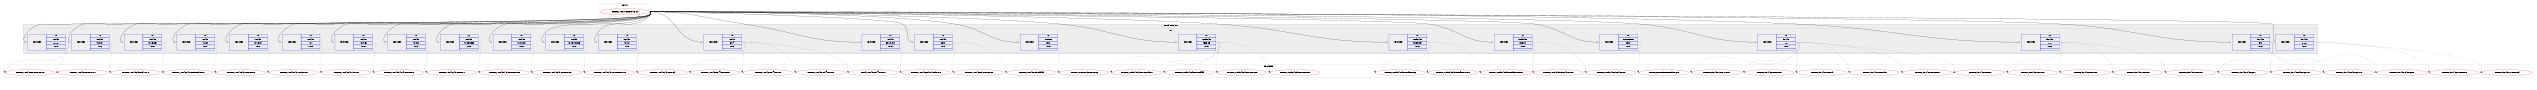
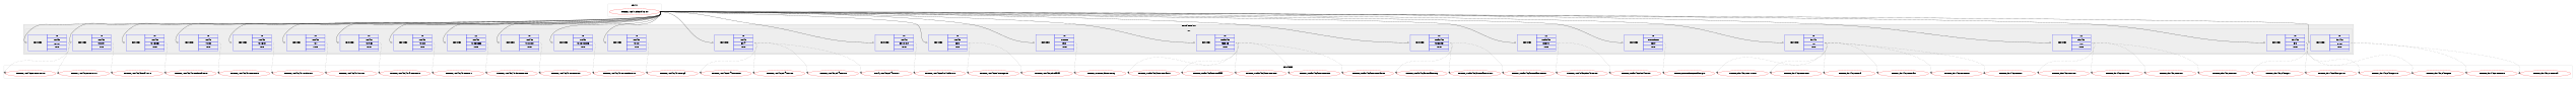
  digraph {
    compound=true
    concentrate=true
    fontname=Helvetica
    fontsize=10
    newrank=true
    rankdir=TB
    ranksep=1.5
    node [color=red fontname=Helvetica fontsize=10]
    edge [arrowhead=vee headport=w style=dotted tailport=e weight=100]
    n1 [label="portage://net-im/gitter-bin-3.1.0" width=4]
    n2 [color=blue label=<<TABLE BORDER="0" CELLBORDER="1" CELLSPACING="0" CELLPADDING="4" WIDTH="220"><TR><TD ROWSPAN="6" CELLPADDING="30">pack_dep</TD></TR><TR><TD WIDTH="110">no</TD></TR><TR><TD>dev-libs</TD></TR><TR><TD>expat</TD></TR><TR><TD>none</TD></TR><TR><TD></TD></TR></TABLE>> shape=none]
    n3 [color=blue label=<<TABLE BORDER="0" CELLBORDER="1" CELLSPACING="0" CELLPADDING="4" WIDTH="220"><TR><TD ROWSPAN="6" CELLPADDING="30">pack_dep</TD></TR><TR><TD WIDTH="110">no</TD></TR><TR><TD>dev-libs</TD></TR><TR><TD>glib</TD></TR><TR><TD>none</TD></TR><TR><TD></TD></TR></TABLE>> shape=none]
    n4 [color=blue label=<<TABLE BORDER="0" CELLBORDER="1" CELLSPACING="0" CELLPADDING="4" WIDTH="220"><TR><TD ROWSPAN="6" CELLPADDING="30">pack_dep</TD></TR><TR><TD WIDTH="110">no</TD></TR><TR><TD>dev-libs</TD></TR><TR><TD>nspr</TD></TR><TR><TD>none</TD></TR><TR><TD></TD></TR></TABLE>> shape=none]
    n5 [color=blue label=<<TABLE BORDER="0" CELLBORDER="1" CELLSPACING="0" CELLPADDING="4" WIDTH="220"><TR><TD ROWSPAN="6" CELLPADDING="30">pack_dep</TD></TR><TR><TD WIDTH="110">no</TD></TR><TR><TD>dev-libs</TD></TR><TR><TD>nss</TD></TR><TR><TD>none</TD></TR><TR><TD></TD></TR></TABLE>> shape=none]
    n6 [color=blue label=<<TABLE BORDER="0" CELLBORDER="1" CELLSPACING="0" CELLPADDING="4" WIDTH="220"><TR><TD ROWSPAN="6" CELLPADDING="30">pack_dep</TD></TR><TR><TD WIDTH="110">no</TD></TR><TR><TD>gnome-base</TD></TR><TR><TD>gconf</TD></TR><TR><TD>none</TD></TR><TR><TD></TD></TR></TABLE>> shape=none]
    n7 [color=blue label=<<TABLE BORDER="0" CELLBORDER="1" CELLSPACING="0" CELLPADDING="4" WIDTH="220"><TR><TD ROWSPAN="6" CELLPADDING="30">pack_dep</TD></TR><TR><TD WIDTH="110">no</TD></TR><TR><TD>media-libs</TD></TR><TR><TD>alsa-lib</TD></TR><TR><TD>none</TD></TR><TR><TD></TD></TR></TABLE>> shape=none]
    n8 [color=blue label=<<TABLE BORDER="0" CELLBORDER="1" CELLSPACING="0" CELLPADDING="4" WIDTH="220"><TR><TD ROWSPAN="6" CELLPADDING="30">pack_dep</TD></TR><TR><TD WIDTH="110">no</TD></TR><TR><TD>media-libs</TD></TR><TR><TD>fontconfig</TD></TR><TR><TD>none</TD></TR><TR><TD></TD></TR></TABLE>> shape=none]
    n9 [color=blue label=<<TABLE BORDER="0" CELLBORDER="1" CELLSPACING="0" CELLPADDING="4" WIDTH="220"><TR><TD ROWSPAN="6" CELLPADDING="30">pack_dep</TD></TR><TR><TD WIDTH="110">no</TD></TR><TR><TD>media-libs</TD></TR><TR><TD>freetype</TD></TR><TR><TD>none</TD></TR><TR><TD></TD></TR></TABLE>> shape=none]
    n10 [color=blue label=<<TABLE BORDER="0" CELLBORDER="1" CELLSPACING="0" CELLPADDING="4" WIDTH="220"><TR><TD ROWSPAN="6" CELLPADDING="30">pack_dep</TD></TR><TR><TD WIDTH="110">no</TD></TR><TR><TD>sys-apps</TD></TR><TR><TD>dbus</TD></TR><TR><TD>none</TD></TR><TR><TD></TD></TR></TABLE>> shape=none]
    n11 [color=blue label=<<TABLE BORDER="0" CELLBORDER="1" CELLSPACING="0" CELLPADDING="4" WIDTH="220"><TR><TD ROWSPAN="6" CELLPADDING="30">pack_dep</TD></TR><TR><TD WIDTH="110">no</TD></TR><TR><TD>x11-libs</TD></TR><TR><TD>cairo</TD></TR><TR><TD>none</TD></TR><TR><TD></TD></TR></TABLE>> shape=none]
    n12 [color=blue label=<<TABLE BORDER="0" CELLBORDER="1" CELLSPACING="0" CELLPADDING="4" WIDTH="220"><TR><TD ROWSPAN="6" CELLPADDING="30">pack_dep</TD></TR><TR><TD WIDTH="110">no</TD></TR><TR><TD>x11-libs</TD></TR><TR><TD>gdk-pixbuf</TD></TR><TR><TD>none</TD></TR><TR><TD></TD></TR></TABLE>> shape=none]
    n13 [color=blue label=<<TABLE BORDER="0" CELLBORDER="1" CELLSPACING="0" CELLPADDING="4" WIDTH="220"><TR><TD ROWSPAN="6" CELLPADDING="30">pack_dep</TD></TR><TR><TD WIDTH="110">no</TD></TR><TR><TD>x11-libs</TD></TR><TR><TD>gtk+</TD></TR><TR><TD>none</TD></TR><TR><TD></TD></TR></TABLE>> shape=none]
    n14 [color=blue label=<<TABLE BORDER="0" CELLBORDER="1" CELLSPACING="0" CELLPADDING="4" WIDTH="220"><TR><TD ROWSPAN="6" CELLPADDING="30">pack_dep</TD></TR><TR><TD WIDTH="110">no</TD></TR><TR><TD>x11-libs</TD></TR><TR><TD>libX11</TD></TR><TR><TD>none</TD></TR><TR><TD></TD></TR></TABLE>> shape=none]
    n15 [color=blue label=<<TABLE BORDER="0" CELLBORDER="1" CELLSPACING="0" CELLPADDING="4" WIDTH="220"><TR><TD ROWSPAN="6" CELLPADDING="30">pack_dep</TD></TR><TR><TD WIDTH="110">no</TD></TR><TR><TD>x11-libs</TD></TR><TR><TD>libXcomposite</TD></TR><TR><TD>none</TD></TR><TR><TD></TD></TR></TABLE>> shape=none]
    n16 [color=blue label=<<TABLE BORDER="0" CELLBORDER="1" CELLSPACING="0" CELLPADDING="4" WIDTH="220"><TR><TD ROWSPAN="6" CELLPADDING="30">pack_dep</TD></TR><TR><TD WIDTH="110">no</TD></TR><TR><TD>x11-libs</TD></TR><TR><TD>libXcursor</TD></TR><TR><TD>none</TD></TR><TR><TD></TD></TR></TABLE>> shape=none]
    n17 [color=blue label=<<TABLE BORDER="0" CELLBORDER="1" CELLSPACING="0" CELLPADDING="4" WIDTH="220"><TR><TD ROWSPAN="6" CELLPADDING="30">pack_dep</TD></TR><TR><TD WIDTH="110">no</TD></TR><TR><TD>x11-libs</TD></TR><TR><TD>libXdamage</TD></TR><TR><TD>none</TD></TR><TR><TD></TD></TR></TABLE>> shape=none]
    n18 [color=blue label=<<TABLE BORDER="0" CELLBORDER="1" CELLSPACING="0" CELLPADDING="4" WIDTH="220"><TR><TD ROWSPAN="6" CELLPADDING="30">pack_dep</TD></TR><TR><TD WIDTH="110">no</TD></TR><TR><TD>x11-libs</TD></TR><TR><TD>libXext</TD></TR><TR><TD>none</TD></TR><TR><TD></TD></TR></TABLE>> shape=none]
    n19 [color=blue label=<<TABLE BORDER="0" CELLBORDER="1" CELLSPACING="0" CELLPADDING="4" WIDTH="220"><TR><TD ROWSPAN="6" CELLPADDING="30">pack_dep</TD></TR><TR><TD WIDTH="110">no</TD></TR><TR><TD>x11-libs</TD></TR><TR><TD>libXfixes</TD></TR><TR><TD>none</TD></TR><TR><TD></TD></TR></TABLE>> shape=none]
    n20 [color=blue label=<<TABLE BORDER="0" CELLBORDER="1" CELLSPACING="0" CELLPADDING="4" WIDTH="220"><TR><TD ROWSPAN="6" CELLPADDING="30">pack_dep</TD></TR><TR><TD WIDTH="110">no</TD></TR><TR><TD>x11-libs</TD></TR><TR><TD>libXi</TD></TR><TR><TD>none</TD></TR><TR><TD></TD></TR></TABLE>> shape=none]
    n21 [color=blue label=<<TABLE BORDER="0" CELLBORDER="1" CELLSPACING="0" CELLPADDING="4" WIDTH="220"><TR><TD ROWSPAN="6" CELLPADDING="30">pack_dep</TD></TR><TR><TD WIDTH="110">no</TD></TR><TR><TD>x11-libs</TD></TR><TR><TD>libXrandr</TD></TR><TR><TD>none</TD></TR><TR><TD></TD></TR></TABLE>> shape=none]
    n22 [color=blue label=<<TABLE BORDER="0" CELLBORDER="1" CELLSPACING="0" CELLPADDING="4" WIDTH="220"><TR><TD ROWSPAN="6" CELLPADDING="30">pack_dep</TD></TR><TR><TD WIDTH="110">no</TD></TR><TR><TD>x11-libs</TD></TR><TR><TD>libXtst</TD></TR><TR><TD>none</TD></TR><TR><TD></TD></TR></TABLE>> shape=none]
    n23 [color=blue label=<<TABLE BORDER="0" CELLBORDER="1" CELLSPACING="0" CELLPADDING="4" WIDTH="220"><TR><TD ROWSPAN="6" CELLPADDING="30">pack_dep</TD></TR><TR><TD WIDTH="110">no</TD></TR><TR><TD>x11-libs</TD></TR><TR><TD>libXrender</TD></TR><TR><TD>none</TD></TR><TR><TD></TD></TR></TABLE>> shape=none]
    n24 [color=blue label=<<TABLE BORDER="0" CELLBORDER="1" CELLSPACING="0" CELLPADDING="4" WIDTH="220"><TR><TD ROWSPAN="6" CELLPADDING="30">pack_dep</TD></TR><TR><TD WIDTH="110">no</TD></TR><TR><TD>x11-libs</TD></TR><TR><TD>libnotify</TD></TR><TR><TD>none</TD></TR><TR><TD></TD></TR></TABLE>> shape=none]
    n25 [color=blue label=<<TABLE BORDER="0" CELLBORDER="1" CELLSPACING="0" CELLPADDING="4" WIDTH="220"><TR><TD ROWSPAN="6" CELLPADDING="30">pack_dep</TD></TR><TR><TD WIDTH="110">no</TD></TR><TR><TD>x11-libs</TD></TR><TR><TD>pango</TD></TR><TR><TD>none</TD></TR><TR><TD></TD></TR></TABLE>> shape=none]
    n26 [label="portage://dev-libs/expat-2.2.9" width=4]
    n27 [label="portage://dev-libs/expat-2.2.8" width=4]
    n28 [label="portage://dev-libs/glib-2.62.5" width=4]
    n29 [label="portage://dev-libs/glib-2.60.7-r2" width=4]
    n30 [label="portage://dev-libs/glib-2.60.7-r1" width=4]
    n31 [label="portage://dev-libs/glib-2.60.7" width=4]
    n32 [label="portage://dev-libs/nspr-4.25" width=4]
    n33 [label="portage://dev-libs/nspr-4.24" width=4]
    n34 [label="portage://dev-libs/nspr-4.22" width=4]
    n35 [label="portage://dev-libs/nspr-4.20" width=4]
    n36 [label="portage://dev-libs/nss-3.51" width=4]
    n37 [label="portage://dev-libs/nss-3.50-r1" width=4]
    n38 [label="portage://dev-libs/nss-3.49.2" width=4]
    n39 [label="portage://dev-libs/nss-3.49" width=4]
    n40 [label="portage://dev-libs/nss-3.48-r1" width=4]
    n41 [label="portage://dev-libs/nss-3.47.1-r1" width=4]
    n42 [label="portage://gnome-base/gconf-3.2.6-r4" width=4]
    n43 [label="portage://media-libs/alsa-lib-1.2.2" width=4]
    n44 [label="portage://media-libs/alsa-lib-1.2.1.2" width=4]
    n45 [label="portage://media-libs/fontconfig-2.13.1-r2" width=4]
    n46 [label="portage://media-libs/fontconfig-2.43.0-r4" width=4]
    n47 [label="portage://media-libs/fontconfig-2.12.6" width=4]
    n48 [label="portage://media-libs/freetype-9999" width=4]
    n49 [label="portage://media-libs/freetype-2.9.1-r4" width=4]
+   n50 [label="portage://media-libs/freetype-2.9.1-r3" width=4]
    n51 [label="portage://media-libs/freetype-2.10.1" width=4]
    n52 [label="portage://media-libs/freetype-2.10.0" width=4]
    n53 [label="portage://sys-apps/dbus-1.12.16" width=4]
    n54 [label="portage://x11-libs/cairo-9999" width=4]
    n55 [label="portage://x11-libs/cairo-1.16.0-r3" width=4]
    n56 [label="portage://x11-libs/gdk-pixbuf-2.40.0" width=4]
    n57 [label="gconf://x11-libs/gtk+-3.24.14" width=4]
    n58 [label="portage://x11-libs/gtk+-3.24.13" width=4]
    n59 [label="portage://x11-libs/gtk+-3.24.11" width=4]
    n60 [label="portage://x11-libs/gtk+-2.24.32-r1" width=4]
    n61 [label="portage://x11-libs/libXrender-0.9.10-r1" width=4]
    n62 [label="portage://x11-libs/libX11-1.6.9" width=4]
    n63 [label="portage://x11-libs/libXcomposite-0.4.5" width=4]
    n64 [label="portage://x11-libs/libXcursor-1.2.0" width=4]
    n65 [label="portage://x11-libs/libXdamage-1.1.5" width=4]
    n66 [label="portage://x11-libs/libXfixes-5.0.3-r1" width=4]
    n67 [label="portage://x11-libs/libXext-1.3.4" width=4]
    n68 [label="portage://x11-libs/libXi-1.7.10" width=4]
    n69 [label="portage://x11-libs/libXrandr-1.5.2" width=4]
    n70 [label="portage://x11-libs/libXtst-1.2.3-r1" width=4]
    n71 [label="portage://x11-libs/libnotify-0.7.8" width=4]
    n72 [label="portage://x11-libs/pango-1.44.7" width=4]
    n73 [label="portage://x11-libs/pango-1.42.4-r2" width=4]
    subgraph cluster_1 {
      color=gray
      label=<<i>ebuild</i>>
      rank=same
      n1
    }
    subgraph cluster_2 {
      color=gray
      label=<<i>dependencies</i>>
      subgraph cluster_3 {
        color=gray
        fillcolor="#eeeeee"
        label=<<i>compile</i>>
        style=filled
      }
      subgraph cluster_4 {
        color=gray
        fillcolor="#eeeeee"
        label=<<i>compile and run</i>>
        style=filled
      }
      subgraph cluster_5 {
        color=gray
        fillcolor="#eeeeee"
        label=<<i>run</i>>
        style=filled
        subgraph sub_6 {
          color=gray
          fillcolor="#eeeeee"
          label=<<i>run</i>>
          style=filled
          n2
        }
        subgraph sub_7 {
          color=gray
          fillcolor="#eeeeee"
          label=<<i>run</i>>
          style=filled
          n3
        }
        subgraph sub_8 {
          color=gray
          fillcolor="#eeeeee"
          label=<<i>run</i>>
          style=filled
          n4
        }
        subgraph sub_9 {
          color=gray
          fillcolor="#eeeeee"
          label=<<i>run</i>>
          style=filled
          n5
        }
        subgraph sub_10 {
          color=gray
          fillcolor="#eeeeee"
          label=<<i>run</i>>
          style=filled
          n6
        }
        subgraph sub_11 {
          color=gray
          fillcolor="#eeeeee"
          label=<<i>run</i>>
          style=filled
          n7
        }
        subgraph sub_12 {
          color=gray
          fillcolor="#eeeeee"
          label=<<i>run</i>>
          style=filled
          n8
        }
        subgraph sub_13 {
          color=gray
          fillcolor="#eeeeee"
          label=<<i>run</i>>
          style=filled
          n9
        }
        subgraph sub_14 {
          color=gray
          fillcolor="#eeeeee"
          label=<<i>run</i>>
          style=filled
          n10
        }
        subgraph sub_15 {
          color=gray
          fillcolor="#eeeeee"
          label=<<i>run</i>>
          style=filled
          n11
        }
        subgraph sub_16 {
          color=gray
          fillcolor="#eeeeee"
          label=<<i>run</i>>
          style=filled
          n12
        }
        subgraph sub_17 {
          color=gray
          fillcolor="#eeeeee"
          label=<<i>run</i>>
          style=filled
          n13
        }
        subgraph sub_18 {
          color=gray
          fillcolor="#eeeeee"
          label=<<i>run</i>>
          style=filled
          n14
        }
        subgraph sub_19 {
          color=gray
          fillcolor="#eeeeee"
          label=<<i>run</i>>
          style=filled
          n15
        }
        subgraph sub_20 {
          color=gray
          fillcolor="#eeeeee"
          label=<<i>run</i>>
          style=filled
          n16
        }
        subgraph sub_21 {
          color=gray
          fillcolor="#eeeeee"
          label=<<i>run</i>>
          style=filled
          n17
        }
        subgraph sub_22 {
          color=gray
          fillcolor="#eeeeee"
          label=<<i>run</i>>
          style=filled
          n18
        }
        subgraph sub_23 {
          color=gray
          fillcolor="#eeeeee"
          label=<<i>run</i>>
          style=filled
          n19
        }
        subgraph sub_24 {
          color=gray
          fillcolor="#eeeeee"
          label=<<i>run</i>>
          style=filled
          n20
        }
        subgraph sub_25 {
          color=gray
          fillcolor="#eeeeee"
          label=<<i>run</i>>
          style=filled
          n21
        }
        subgraph sub_26 {
          color=gray
          fillcolor="#eeeeee"
          label=<<i>run</i>>
          style=filled
          n22
        }
        subgraph sub_27 {
          color=gray
          fillcolor="#eeeeee"
          label=<<i>run</i>>
          style=filled
          n23
        }
        subgraph sub_28 {
          color=gray
          fillcolor="#eeeeee"
          label=<<i>run</i>>
          style=filled
          n24
        }
        subgraph sub_29 {
          color=gray
          fillcolor="#eeeeee"
          label=<<i>run</i>>
          style=filled
          n25
        }
      }
    }
    subgraph cluster_30 {
      color=gray
      label=<<i>candidates</i>>
      rank=same
      subgraph sub_31 {
        color=black
        label=<<i>candidates</i>>
        nodesep=1
        rank=same
        n26
        n27
      }
      subgraph sub_32 {
        color=black
        label=<<i>candidates</i>>
        nodesep=1
        rank=same
        n28
        n29
        n30
        n31
      }
      subgraph sub_33 {
        color=black
        label=<<i>candidates</i>>
        nodesep=1
        rank=same
        n32
        n33
        n34
        n35
      }
      subgraph sub_34 {
        color=black
        label=<<i>candidates</i>>
        nodesep=1
        rank=same
        n36
        n37
        n38
        n39
        n40
        n41
      }
      subgraph sub_35 {
        color=black
        label=<<i>candidates</i>>
        nodesep=1
        rank=same
        n42
      }
      subgraph sub_36 {
        color=black
        label=<<i>candidates</i>>
        nodesep=1
        rank=same
        n43
        n44
      }
      subgraph sub_37 {
        color=black
        label=<<i>candidates</i>>
        nodesep=1
        rank=same
        n45
        n46
        n47
      }
      subgraph sub_38 {
        color=black
        label=<<i>candidates</i>>
        nodesep=1
        rank=same
        n48
        n49
+       n50
        n51
        n52
      }
      subgraph sub_39 {
        color=black
        label=<<i>candidates</i>>
        nodesep=1
        rank=same
        n53
      }
      subgraph sub_40 {
        color=black
        label=<<i>candidates</i>>
        nodesep=1
        rank=same
        n54
        n55
      }
      subgraph sub_41 {
        color=black
        label=<<i>candidates</i>>
        nodesep=1
        rank=same
        n56
      }
      subgraph sub_42 {
        color=black
        label=<<i>candidates</i>>
        nodesep=1
        rank=same
        n57
        n58
        n59
        n60
      }
      subgraph sub_43 {
        color=black
        label=<<i>candidates</i>>
        nodesep=1
        rank=same
        n61
      }
      subgraph sub_44 {
        color=black
        label=<<i>candidates</i>>
        nodesep=1
        rank=same
        n62
      }
      subgraph sub_45 {
        color=black
        label=<<i>candidates</i>>
        nodesep=1
        rank=same
        n63
      }
      subgraph sub_46 {
        color=black
        label=<<i>candidates</i>>
        nodesep=1
        rank=same
        n64
      }
      subgraph sub_47 {
        color=black
        label=<<i>candidates</i>>
        nodesep=1
        rank=same
        n65
      }
      subgraph sub_48 {
        color=black
        label=<<i>candidates</i>>
        nodesep=1
        rank=same
        n66
      }
      subgraph sub_49 {
        color=black
        label=<<i>candidates</i>>
        nodesep=1
        rank=same
        n67
      }
      subgraph sub_50 {
        color=black
        label=<<i>candidates</i>>
        nodesep=1
        rank=same
        n68
      }
      subgraph sub_51 {
        color=black
        label=<<i>candidates</i>>
        nodesep=1
        rank=same
        n69
      }
      subgraph sub_52 {
        color=black
        label=<<i>candidates</i>>
        nodesep=1
        rank=same
        n70
      }
      subgraph sub_53 {
        color=black
        label=<<i>candidates</i>>
        nodesep=1
        rank=same
        n71
      }
      subgraph sub_54 {
        color=black
        label=<<i>candidates</i>>
        nodesep=1
        rank=same
        n72
        n73
      }
    }
    n1 -> n2 [arrowhead=odot style=solid weight=20]
    n1 -> n3 [arrowhead=odot style=solid weight=20]
    n1 -> n4 [arrowhead=odot style=solid weight=20]
    n1 -> n5 [arrowhead=odot style=solid weight=20]
    n1 -> n6 [arrowhead=odot style=solid weight=20]
    n1 -> n7 [arrowhead=odot style=solid weight=20]
    n1 -> n8 [arrowhead=odot style=solid weight=20]
    n1 -> n9 [arrowhead=odot style=solid weight=20]
    n1 -> n10 [arrowhead=odot style=solid weight=20]
    n1 -> n11 [arrowhead=odot style=solid weight=20]
    n1 -> n12 [arrowhead=odot style=solid weight=20]
    n1 -> n13 [arrowhead=odot style=solid weight=20]
    n1 -> n14 [arrowhead=odot style=solid weight=20]
    n1 -> n15 [arrowhead=odot style=solid weight=20]
    n1 -> n16 [arrowhead=odot style=solid weight=20]
    n1 -> n17 [arrowhead=odot style=solid weight=20]
    n1 -> n18 [arrowhead=odot style=solid weight=20]
    n1 -> n19 [arrowhead=odot style=solid weight=20]
    n1 -> n20 [arrowhead=odot style=solid weight=20]
    n1 -> n21 [arrowhead=odot style=solid weight=20]
    n1 -> n22 [arrowhead=odot style=solid weight=20]
    n1 -> n23 [arrowhead=odot style=solid weight=20]
    n1 -> n24 [arrowhead=odot style=solid weight=20]
    n1 -> n25 [arrowhead=odot style=solid weight=20]
    n2 -> n26
    n2 -> n27
    n3 -> n28
    n3 -> n29
    n3 -> n30
    n3 -> n31
    n4 -> n32
    n4 -> n33
    n4 -> n34
    n4 -> n35
    n5 -> n36
    n5 -> n37
    n5 -> n38
    n5 -> n39
    n5 -> n40
    n5 -> n41
    n6 -> n42
    n7 -> n43
    n7 -> n44
    n8 -> n45
    n8 -> n46
    n8 -> n47
    n9 -> n48
    n9 -> n49
+   n9 -> n50
    n9 -> n51
    n9 -> n52
    n10 -> n53
    n11 -> n54
    n11 -> n55
    n12 -> n56
    n13 -> n57
    n13 -> n58
    n13 -> n59
    n13 -> n60
    n14 -> n62
    n15 -> n63
    n16 -> n64
    n17 -> n65
    n18 -> n67
    n19 -> n66
    n20 -> n68
    n21 -> n69
    n22 -> n70
    n23 -> n61
    n24 -> n71
    n25 -> n72
    n25 -> n73
  }
